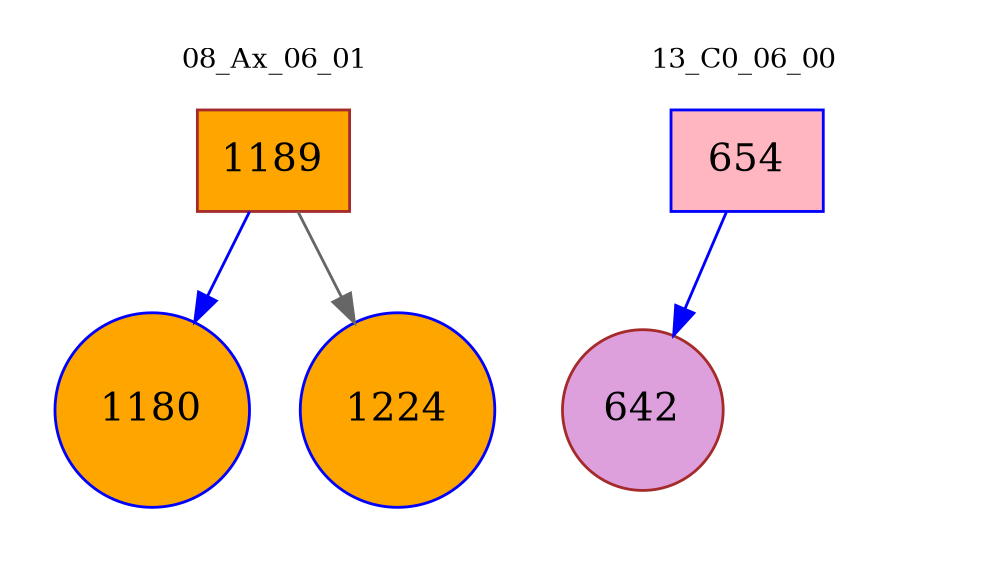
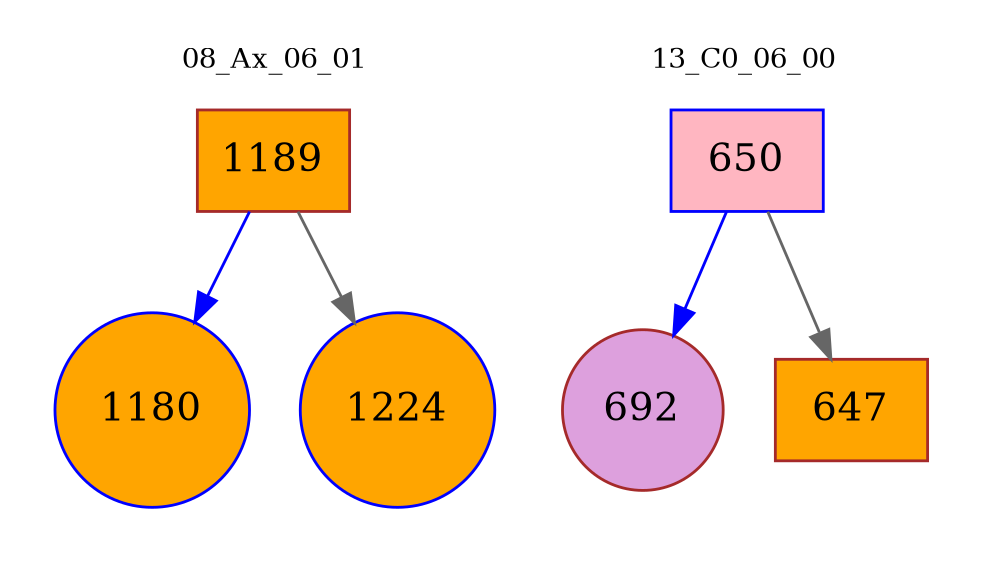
  digraph {
    node [color=brown fillcolor=orange shape=box style=filled]
    edge [color=blue]
    n1 [label=1189]
    n2 [color=blue label=1180 shape=circle]
    n3 [color=blue label=1224 shape=circle]
-   n4 [color=blue fillcolor=lightpink label=654]
-   n5 [fillcolor=plum label=642 shape=circle]
+   n4 [color=blue fillcolor=lightpink label=650]
+   n5 [fillcolor=plum label=692 shape=circle]
+   n6 [label=647]
    subgraph cluster_1 {
      color=white
      fontsize=10
      label="08_Ax_06_01"
      n1
      n2
      n3
    }
    subgraph cluster_2 {
      color=white
      fontsize=10
      label="13_C0_06_00"
      n4
      n5
+     n6
    }
    n1 -> n2
    n1 -> n3 [color=gray40]
    n4 -> n5
+   n4 -> n6 [color=gray40]
  }
